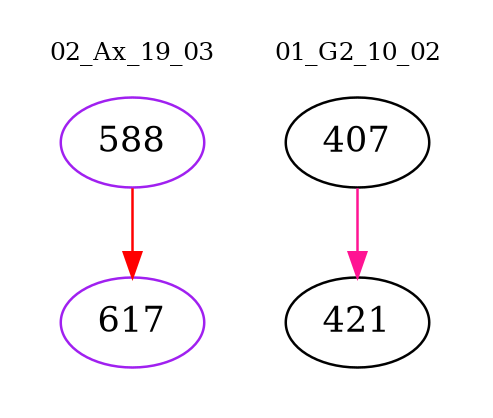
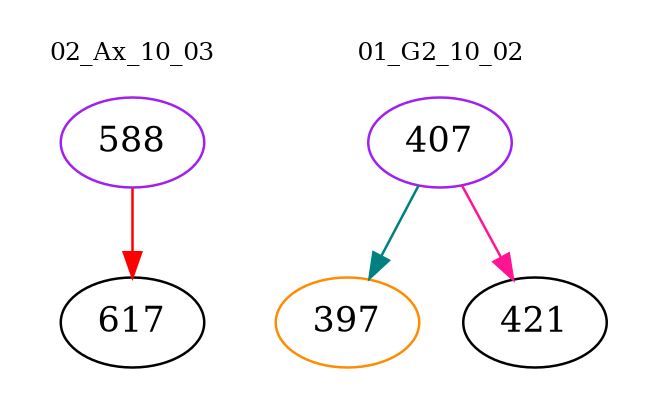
  digraph {
    node [color=purple]
    n1 [label=588]
-   n2 [label=617]
-   n3 [color=black label=407]
+   n2 [color=black label=617]
+   n3 [label=407]
+   n4 [color=darkorange label=397]
    n5 [color=black label=421]
    subgraph cluster_1 {
      color=white
      fontsize=10
-     label="02_Ax_19_03"
+     label="02_Ax_10_03"
      n1
      n2
    }
    subgraph cluster_2 {
      color=white
      fontsize=10
      label="01_G2_10_02"
      n3
+     n4
      n5
    }
    n1 -> n2 [color=red]
+   n3 -> n4 [color=teal]
    n3 -> n5 [color=deeppink]
  }
